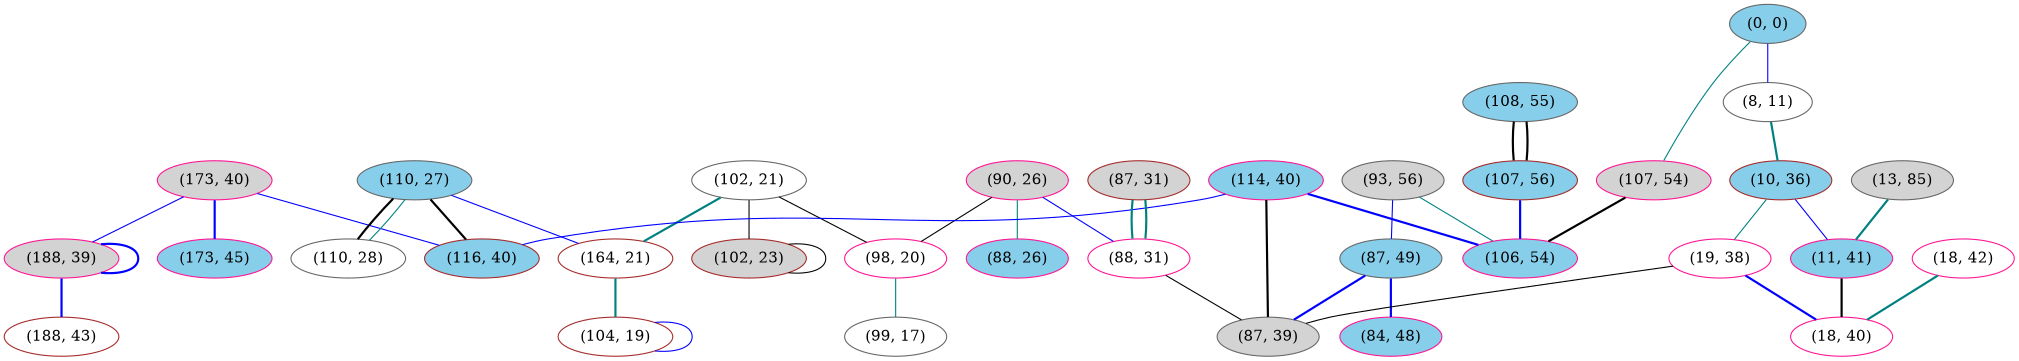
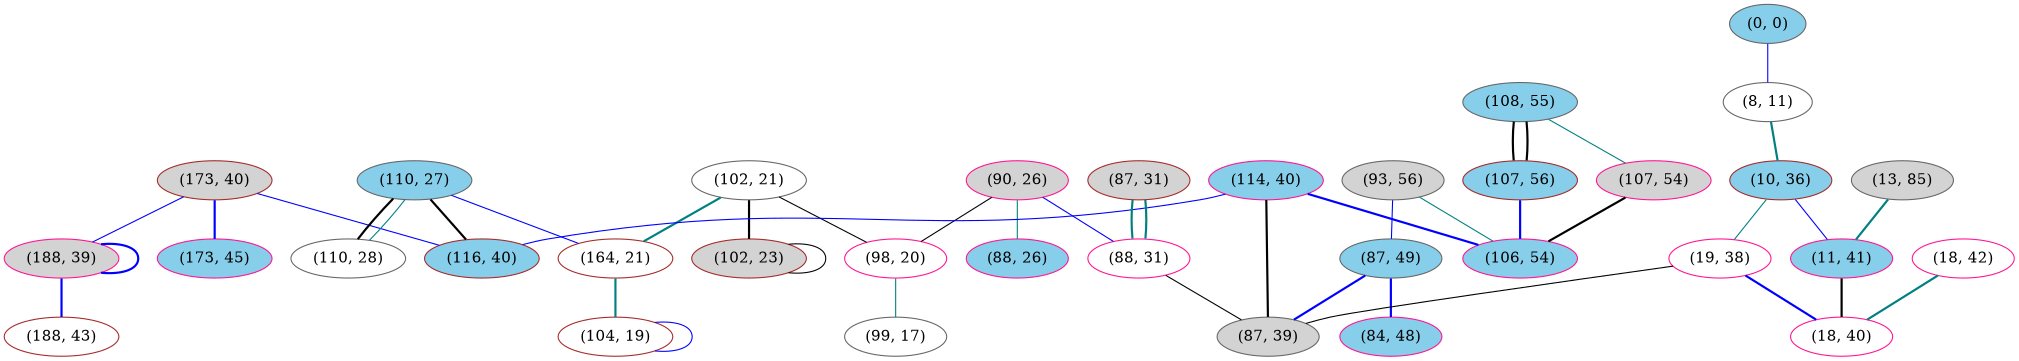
  graph {
    node [color=deeppink fillcolor=skyblue style=filled]
    edge [color=blue style=bold weight=1]
-   "(173, 40)" [fillcolor=lightgrey]
+   "(173, 40)" [color=brown fillcolor=lightgrey]
    "(188, 39)" [fillcolor=lightgrey]
    "(173, 45)"
    "(116, 40)" [color=brown]
    "(188, 43)" [color=brown fillcolor=white]
    "(90, 26)" [fillcolor=lightgrey]
    "(98, 20)" [fillcolor=white]
    "(88, 26)"
    "(88, 31)" [fillcolor=white]
    "(99, 17)" [color=gray40 fillcolor=white]
    "(87, 39)" [color=gray40 fillcolor=lightgrey]
    "(110, 27)" [color=gray40]
    n13 [color=brown fillcolor=white label="(164, 21)"]
    "(110, 28)" [color=gray40 fillcolor=white]
    "(104, 19)" [color=brown fillcolor=white]
    "(102, 21)" [color=gray40 fillcolor=white]
    "(102, 23)" [color=brown fillcolor=lightgrey]
    "(93, 56)" [color=gray40 fillcolor=lightgrey]
    "(87, 49)" [color=gray40]
    "(106, 54)"
    "(84, 48)"
    "(114, 40)"
    n23 [color=gray40 fillcolor=lightgrey label="(13, 85)"]
    "(11, 41)"
    "(18, 40)" [fillcolor=white]
    "(108, 55)" [color=gray40]
    "(107, 56)" [color=brown]
    "(107, 54)" [fillcolor=lightgrey]
    "(18, 42)" [fillcolor=white]
    "(0, 0)" [color=gray40]
    "(8, 11)" [color=gray40 fillcolor=white]
    "(10, 36)" [color=brown]
    "(87, 31)" [color=brown fillcolor=lightgrey]
    "(19, 38)" [fillcolor=white]
    "(173, 40)" -- "(188, 39)" [style=solid]
    "(173, 40)" -- "(173, 45)"
    "(173, 40)" -- "(116, 40)" [style=solid]
    "(188, 39)" -- "(188, 39)" [weight=2]
    "(188, 39)" -- "(188, 43)"
    "(90, 26)" -- "(98, 20)" [color=black style=solid]
    "(90, 26)" -- "(88, 26)" [color=teal style=solid]
    "(90, 26)" -- "(88, 31)" [style=solid]
    "(98, 20)" -- "(99, 17)" [color=teal style=solid]
    "(88, 31)" -- "(87, 39)" [color=black style=solid]
    "(110, 27)" -- "(116, 40)" [color=black]
    "(110, 27)" -- n13 [style=solid]
    "(110, 27)" -- "(110, 28)" [color=black]
    "(110, 27)" -- "(110, 28)" [color=teal style=solid]
    n13 -- "(104, 19)" [color=teal]
    "(104, 19)" -- "(104, 19)" [style=solid weight=2]
    "(102, 21)" -- "(98, 20)" [color=black style=solid]
    "(102, 21)" -- n13 [color=teal]
-   "(102, 21)" -- "(102, 23)" [color=black style=solid]
+   "(102, 21)" -- "(102, 23)" [color=black]
    "(102, 23)" -- "(102, 23)" [color=black style=solid weight=2]
    "(93, 56)" -- "(87, 49)" [style=solid]
    "(93, 56)" -- "(106, 54)" [color=teal style=solid]
    "(87, 49)" -- "(87, 39)"
    "(87, 49)" -- "(84, 48)"
    "(114, 40)" -- "(116, 40)" [style=solid]
    "(114, 40)" -- "(87, 39)" [color=black]
    "(114, 40)" -- "(106, 54)"
    n23 -- "(11, 41)" [color=teal]
    "(11, 41)" -- "(18, 40)" [color=black]
    "(108, 55)" -- "(107, 56)" [color=black]
    "(108, 55)" -- "(107, 56)" [color=black]
-   "(0, 0)" -- "(107, 54)" [color=teal style=solid]
+   "(108, 55)" -- "(107, 54)" [color=teal style=solid]
    "(107, 56)" -- "(106, 54)"
    "(107, 54)" -- "(106, 54)" [color=black]
    "(18, 42)" -- "(18, 40)" [color=teal]
    "(0, 0)" -- "(8, 11)" [style=solid weight=4]
    "(8, 11)" -- "(10, 36)" [color=teal]
    "(10, 36)" -- "(11, 41)" [style=solid]
    "(10, 36)" -- "(19, 38)" [color=teal style=solid]
    "(87, 31)" -- "(88, 31)" [color=teal]
    "(87, 31)" -- "(88, 31)" [color=teal]
    "(19, 38)" -- "(87, 39)" [color=black style=solid]
    "(19, 38)" -- "(18, 40)"
  }
